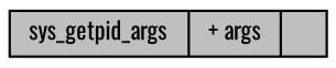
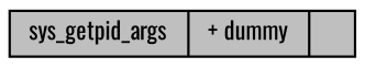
  digraph {
    rankdir=LR
    fontname=Oswald
-   n1 [color=black fillcolor=grey75 fontcolor=black fontname=Oswald fontsize=10 height=0.2 label="{sys_getpid_args\n|+ args\l|}" shape=record style=filled width=0.4]
+   n1 [color=black fillcolor=grey75 fontcolor=black fontname=Oswald fontsize=10 height=0.2 label="{sys_getpid_args\n|+ dummy\l|}" shape=record style=filled width=0.4]
  }
